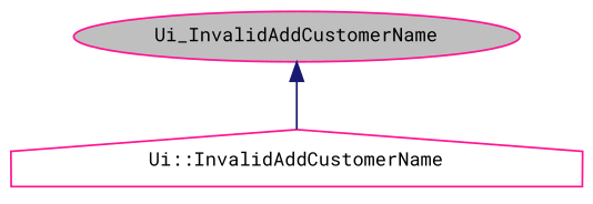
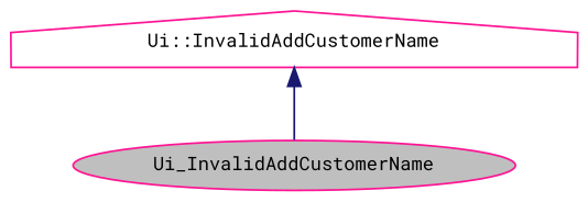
  digraph {
    fontname="Roboto Mono"
    node [color=deeppink fontname="Roboto Mono" fontsize=10 style=filled]
    n1 [fillcolor=grey75 fontcolor=black height=0.2 label=Ui_InvalidAddCustomerName shape=ellipse width=0.4]
    n2 [fillcolor=white height=0.2 label="Ui::InvalidAddCustomerName" shape=house width=0.4]
-   n1 -> n2 [color=midnightblue dir=back fontname="Roboto Mono" fontsize=10 labelfontname=Helvetica labelfontsize=10 style=solid]
+   n2 -> n1 [color=midnightblue dir=back fontname="Roboto Mono" fontsize=10 labelfontname=Helvetica labelfontsize=10 style=solid]
  }
